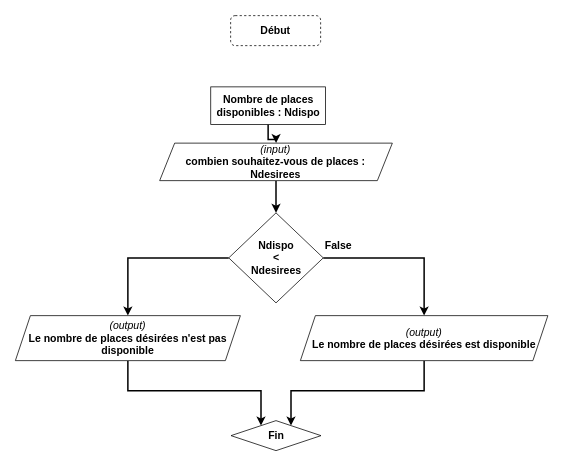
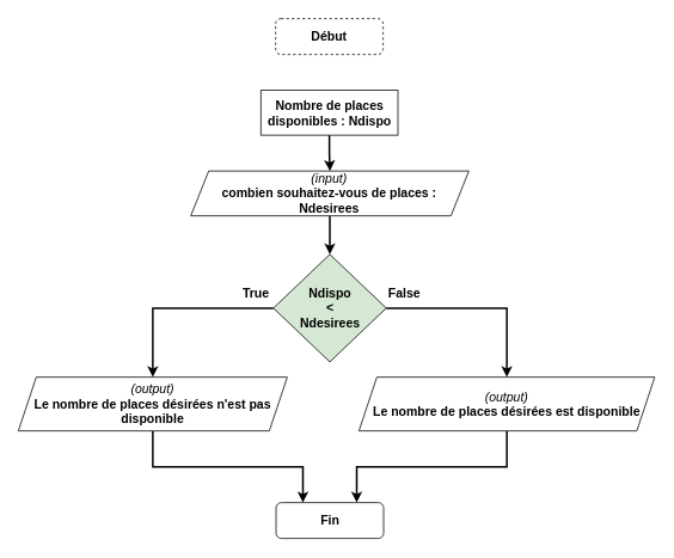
  <mxCell id="0" />
  <mxCell id="1" parent="0" />
  <mxCell id="2" style="edgeStyle=orthogonalEdgeStyle;rounded=0;orthogonalLoop=1;jettySize=auto;html=1;exitX=0;exitY=0.5;exitDx=0;exitDy=0;entryX=0.5;entryY=0;entryDx=0;entryDy=0;strokeWidth=2;fontSize=14;" edge="1" parent="1" source="4" target="11"><mxGeometry relative="1" as="geometry" /></mxCell>
  <mxCell id="3" style="edgeStyle=orthogonalEdgeStyle;rounded=0;orthogonalLoop=1;jettySize=auto;html=1;exitX=1;exitY=0.5;exitDx=0;exitDy=0;strokeWidth=2;fontSize=14;" edge="1" parent="1" source="4" target="13"><mxGeometry relative="1" as="geometry" /></mxCell>
- <mxCell id="4" value="&lt;b&gt;&lt;font style=&quot;font-size: 14px;&quot;&gt;Ndispo &lt;br&gt;&amp;lt; &lt;br&gt;Ndesirees&lt;/font&gt;&lt;/b&gt;" style="rhombus;whiteSpace=wrap;html=1;" vertex="1" parent="1"><mxGeometry x="304.5" y="283" width="126" height="120" as="geometry" /></mxCell>
+ <mxCell id="4" value="&lt;b&gt;&lt;font style=&quot;font-size: 14px;&quot;&gt;Ndispo &lt;br&gt;&amp;lt; &lt;br&gt;Ndesirees&lt;/font&gt;&lt;/b&gt;" style="rhombus;whiteSpace=wrap;html=1;fillColor=#d5e8d4;" vertex="1" parent="1"><mxGeometry x="304.5" y="283" width="126" height="120" as="geometry" /></mxCell>
+ <mxCell id="5" value="True" style="text;strokeColor=none;fillColor=none;align=left;verticalAlign=middle;spacingLeft=4;spacingRight=4;overflow=hidden;points=[[0,0.5],[1,0.5]];portConstraint=eastwest;rotatable=0;fontSize=14;fontStyle=1" vertex="1" parent="1"><mxGeometry x="264.5" y="310" width="40" height="30" as="geometry" /></mxCell>
  <mxCell id="6" value="False" style="text;strokeColor=none;fillColor=none;align=left;verticalAlign=middle;spacingLeft=4;spacingRight=4;overflow=hidden;points=[[0,0.5],[1,0.5]];portConstraint=eastwest;rotatable=0;fontSize=14;fontStyle=1" vertex="1" parent="1"><mxGeometry x="427" y="310" width="50" height="30" as="geometry" /></mxCell>
  <mxCell id="7" value="&lt;font style=&quot;font-size: 14px;&quot;&gt;&lt;b&gt;Début&lt;/b&gt;&lt;/font&gt;" style="rounded=1;whiteSpace=wrap;html=1;dashed=1;" vertex="1" parent="1"><mxGeometry x="307" y="20" width="120" height="40" as="geometry" /></mxCell>
  <mxCell id="8" style="edgeStyle=orthogonalEdgeStyle;rounded=0;orthogonalLoop=1;jettySize=auto;html=1;exitX=0.5;exitY=1;exitDx=0;exitDy=0;strokeWidth=2;fontSize=14;" edge="1" parent="1" source="9" target="4"><mxGeometry relative="1" as="geometry" /></mxCell>
  <mxCell id="9" value="&lt;i&gt;(input)&lt;br&gt;&lt;/i&gt;&lt;b&gt;combien souhaitez-vous de places : Ndesirees&lt;/b&gt;" style="shape=parallelogram;perimeter=parallelogramPerimeter;whiteSpace=wrap;html=1;fixedSize=1;fontSize=14;" vertex="1" parent="1"><mxGeometry x="212.38" y="190" width="310.25" height="50" as="geometry" /></mxCell>
  <mxCell id="10" style="edgeStyle=orthogonalEdgeStyle;rounded=0;orthogonalLoop=1;jettySize=auto;html=1;exitX=0.5;exitY=1;exitDx=0;exitDy=0;entryX=0.25;entryY=0;entryDx=0;entryDy=0;strokeWidth=2;fontSize=14;" edge="1" parent="1" source="11" target="14"><mxGeometry relative="1" as="geometry" /></mxCell>
  <mxCell id="11" value="&lt;i&gt;(output)&lt;/i&gt;&lt;br&gt;&lt;b&gt;Le nombre de places désirées n'est pas disponible&lt;/b&gt;" style="shape=parallelogram;perimeter=parallelogramPerimeter;whiteSpace=wrap;html=1;fixedSize=1;fontSize=14;" vertex="1" parent="1"><mxGeometry x="20" y="420" width="300" height="60" as="geometry" /></mxCell>
  <mxCell id="12" style="edgeStyle=orthogonalEdgeStyle;rounded=0;orthogonalLoop=1;jettySize=auto;html=1;entryX=0.75;entryY=0;entryDx=0;entryDy=0;strokeWidth=2;" edge="1" parent="1" source="13" target="14"><mxGeometry relative="1" as="geometry" /></mxCell>
  <mxCell id="13" value="&lt;i&gt;(output)&lt;/i&gt;&lt;br&gt;&lt;b&gt;Le nombre de places désirées est disponible&lt;/b&gt;" style="shape=parallelogram;perimeter=parallelogramPerimeter;whiteSpace=wrap;html=1;fixedSize=1;fontSize=14;" vertex="1" parent="1"><mxGeometry x="400" y="420" width="330" height="60" as="geometry" /></mxCell>
- <mxCell id="14" value="&lt;font style=&quot;font-size: 14px;&quot;&gt;&lt;b&gt;Fin&lt;/b&gt;&lt;/font&gt;" style="rhombus;whiteSpace=wrap;html=1;" vertex="1" parent="1"><mxGeometry x="307.5" y="560" width="120" height="40" as="geometry" /></mxCell>
+ <mxCell id="14" value="&lt;font style=&quot;font-size: 14px;&quot;&gt;&lt;b&gt;Fin&lt;/b&gt;&lt;/font&gt;" style="rounded=1;whiteSpace=wrap;html=1;" vertex="1" parent="1"><mxGeometry x="307.5" y="560" width="120" height="40" as="geometry" /></mxCell>
  <mxCell id="15" style="edgeStyle=orthogonalEdgeStyle;rounded=0;orthogonalLoop=1;jettySize=auto;html=1;exitX=0.5;exitY=1;exitDx=0;exitDy=0;strokeWidth=2;fontSize=14;" edge="1" parent="1" source="16" target="9"><mxGeometry relative="1" as="geometry" /></mxCell>
- <mxCell id="16" value="&lt;font style=&quot;font-size: 14px;&quot;&gt;&lt;b&gt;Nombre de places disponibles : Ndispo&lt;/b&gt;&lt;/font&gt;" style="rounded=0;whiteSpace=wrap;html=1;" vertex="1" parent="1"><mxGeometry x="280.5" y="115" width="153" height="50" as="geometry" /></mxCell>
+ <mxCell id="16" value="&lt;font style=&quot;font-size: 14px;&quot;&gt;&lt;b&gt;Nombre de places disponibles : Ndispo&lt;/b&gt;&lt;/font&gt;" style="rounded=0;whiteSpace=wrap;html=1;" vertex="1" parent="1"><mxGeometry x="290.5" y="100" width="153" height="50" as="geometry" /></mxCell>
